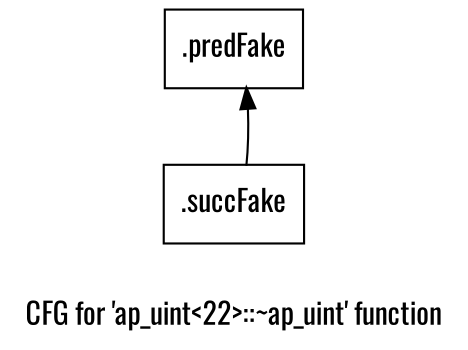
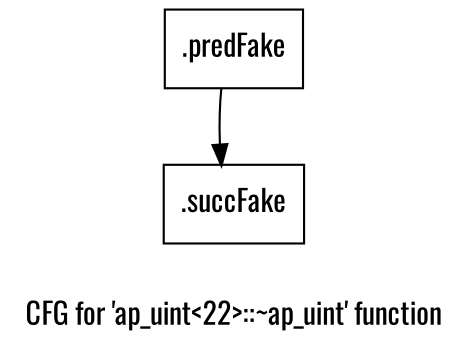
  digraph {
    label="CFG for 'ap_uint\<22\>::~ap_uint' function"
    fontname=Oswald
    node [shape=record fontname=Oswald]
    n1 [label="{.predFake}"]
    n2 [filename="/mnt/xilinx/Vitis_HLS/2021.2/include/ap_int.h" label="{.succFake}" linenumber=216]
-   n2 -> n1 [execusionnum=0 filename="/mnt/xilinx/Vitis_HLS/2021.2/include/ap_int.h" fontname=Oswald]
+   n1 -> n2 [execusionnum=0 filename="/mnt/xilinx/Vitis_HLS/2021.2/include/ap_int.h" fontname=Oswald]
  }
